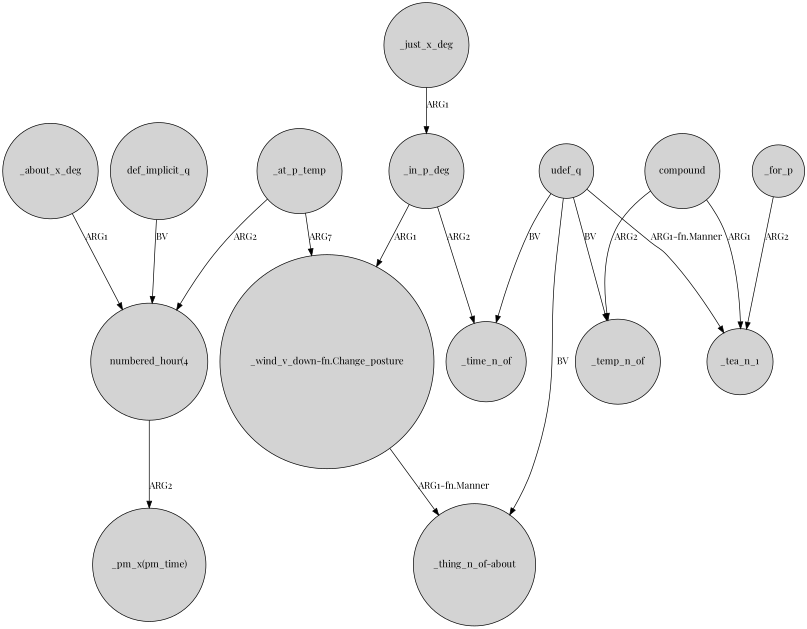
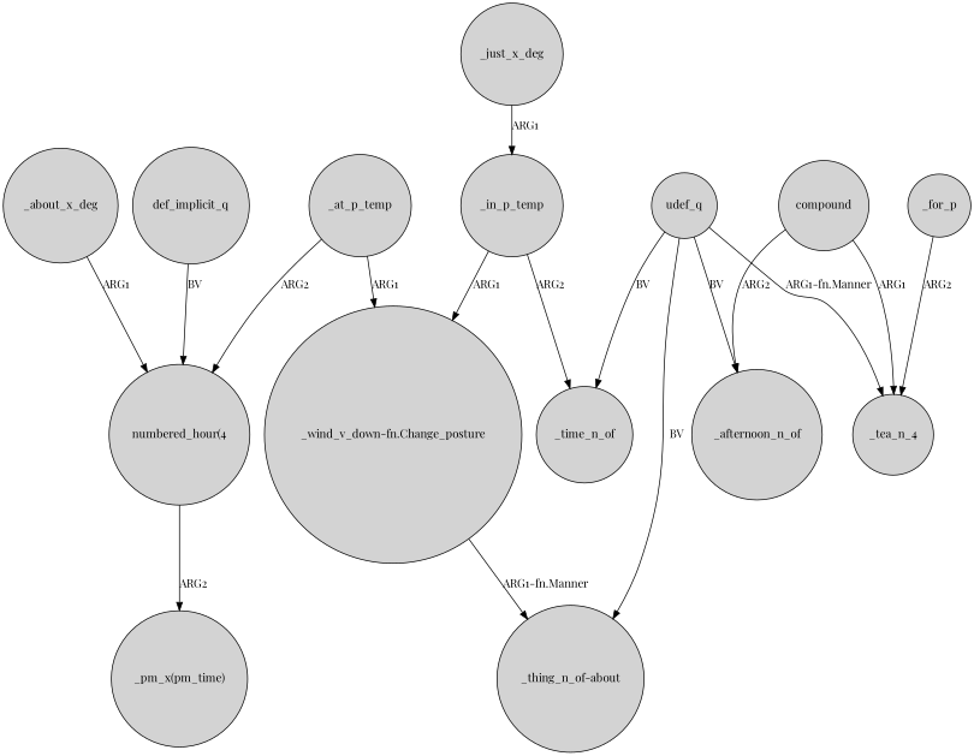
  digraph {
    fontname="Playfair Display"
    node [fontname="Playfair Display" shape=circle style=filled]
    edge [fontname="Playfair Display"]
    _at_p_temp
    "numbered_hour(4"
    "_wind_v_down-fn.Change_posture"
    "_pm_x(pm_time)"
    "_thing_n_of-about"
    _about_x_deg
    _for_p
-   _tea_n_1
+   _tea_n_1 [label=_tea_n_4]
    def_implicit_q
    udef_q
    _time_n_of
-   _afternoon_n_of [label=_temp_n_of]
+   _afternoon_n_of
    compound
-   _in_p_temp [label=_in_p_deg]
+   _in_p_temp
    _just_x_deg
    _at_p_temp -> "numbered_hour(4" [headport="30)" label=ARG2]
-   _at_p_temp -> "_wind_v_down-fn.Change_posture" [label=ARG7]
+   _at_p_temp -> "_wind_v_down-fn.Change_posture" [label=ARG1]
    "numbered_hour(4" -> "_pm_x(pm_time)" [label=ARG2 tailport="30)"]
    "_wind_v_down-fn.Change_posture" -> "_thing_n_of-about" [label="ARG1-fn.Manner"]
    _about_x_deg -> "numbered_hour(4" [headport="30)" label=ARG1]
    _for_p -> _tea_n_1 [label=ARG2]
    def_implicit_q -> "numbered_hour(4" [headport="30)" label=BV]
    udef_q -> "_thing_n_of-about" [label=BV]
    udef_q -> _tea_n_1 [label="ARG1-fn.Manner"]
    udef_q -> _time_n_of [label=BV]
    udef_q -> _afternoon_n_of [label=BV]
    compound -> _tea_n_1 [label=ARG1]
    compound -> _afternoon_n_of [label=ARG2]
    _in_p_temp -> "_wind_v_down-fn.Change_posture" [label=ARG1]
    _in_p_temp -> _time_n_of [label=ARG2]
    _just_x_deg -> _in_p_temp [label=ARG1]
  }
